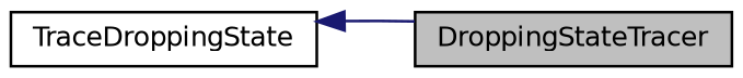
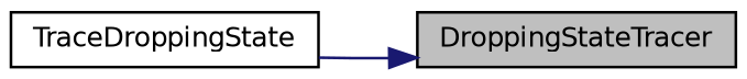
  digraph {
    rankdir=RL
    node [color=black fontname=Helvetica fontsize=10 shape=record style=filled]
    n1 [fillcolor=grey75 fontcolor=black height=0.2 label=DroppingStateTracer width=0.4]
    n2 [fillcolor=white height=0.2 label=TraceDroppingState width=0.4]
-   n2 -> n1 [color=midnightblue dir=back fontname=Helvetica fontsize=10 labelfontname=Helvetica labelfontsize=10 style=solid]
+   n1 -> n2 [color=midnightblue dir=back fontname=Helvetica fontsize=10 labelfontname=Helvetica labelfontsize=10 style=solid]
  }
